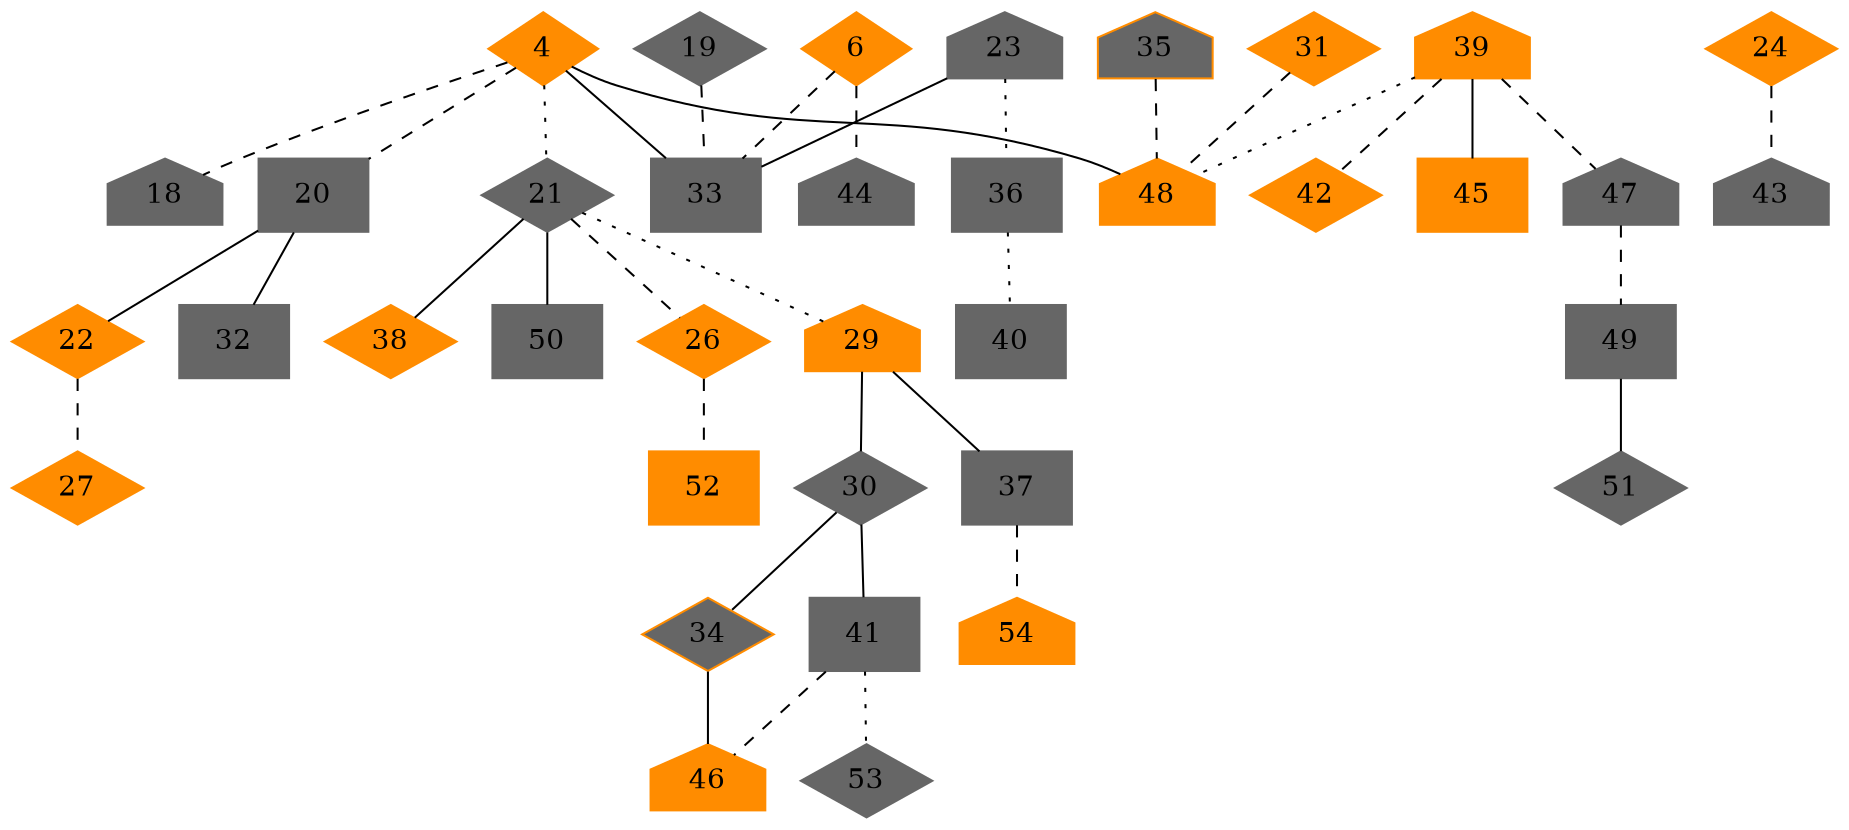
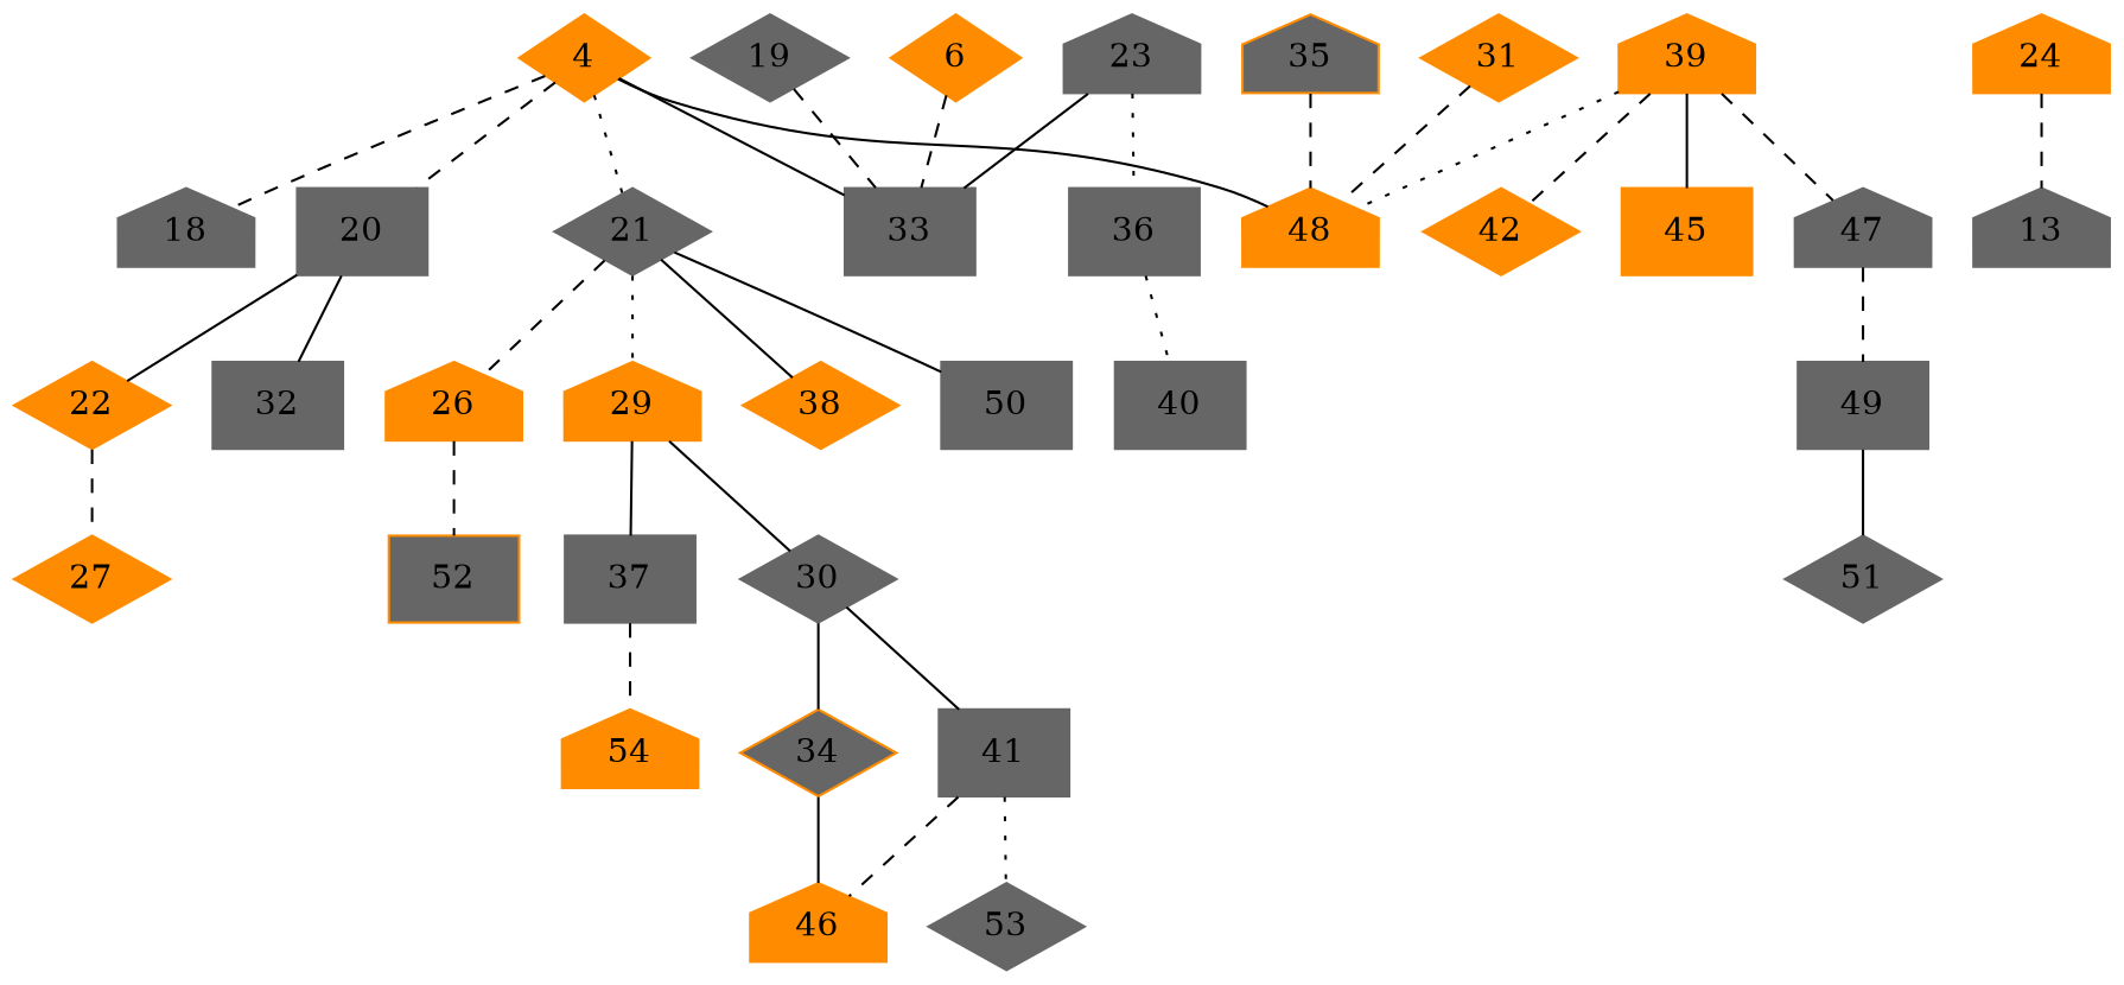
  graph {
    node [color=gray40 shape=diamond style=filled]
    edge [style=dashed]
    4 [color=darkorange super="+1"]
    18 [shape=house]
    20 [shape=box]
    21 [super="+11"]
    33 [shape=box super="+16"]
    48 [color=darkorange shape=house super="+15"]
    22 [color=darkorange]
    32 [shape=box]
-   26 [color=darkorange]
+   26 [color=darkorange shape=house]
    29 [color=darkorange shape=house super="+28+25"]
    38 [color=darkorange]
    50 [shape=box]
    6 [color=darkorange]
-   44 [shape=house]
    19
    27 [color=darkorange]
-   52 [color=darkorange shape=box]
+   52 [color=darkorange shape=box fillcolor=gray40]
    30
    37 [shape=box]
    23 [shape=house]
    36 [shape=box]
    40 [shape=box]
-   24 [color=darkorange super="+12"]
-   43 [shape=house]
+   24 [color=darkorange shape=house super="+12"]
+   43 [shape=house label=13]
    39 [color=darkorange shape=house super="+13+14+17"]
    42 [color=darkorange]
    45 [color=darkorange shape=box]
    47 [shape=house]
    34 [color=darkorange fillcolor=gray40]
    41 [shape=box]
    54 [color=darkorange shape=house]
    46 [color=darkorange shape=house]
    53
    31 [color=darkorange]
    35 [color=darkorange fillcolor=gray40 shape=house]
    49 [shape=box]
    51
    4 -- 18
    4 -- 20
    4 -- 21 [style=dotted]
    4 -- 33 [style=solid]
    4 -- 48 [style=solid]
    20 -- 22 [style=solid]
    20 -- 32 [style=solid]
    21 -- 26
    21 -- 29 [style=dotted]
    21 -- 38 [style=solid]
    21 -- 50 [style=solid]
    22 -- 27
    26 -- 52
    29 -- 30 [style=solid]
    29 -- 37 [style=solid]
    6 -- 33
-   6 -- 44
    19 -- 33
    30 -- 34 [style=solid]
    30 -- 41 [style=solid]
    37 -- 54
    23 -- 33 [style=solid]
    23 -- 36 [style=dotted]
    36 -- 40 [style=dotted]
    24 -- 43
    39 -- 48 [style=dotted]
    39 -- 42
    39 -- 45 [style=solid]
    39 -- 47
    47 -- 49
    34 -- 46 [style=solid]
    41 -- 46
    41 -- 53 [style=dotted]
    31 -- 48
    35 -- 48
    49 -- 51 [style=solid]
  }
